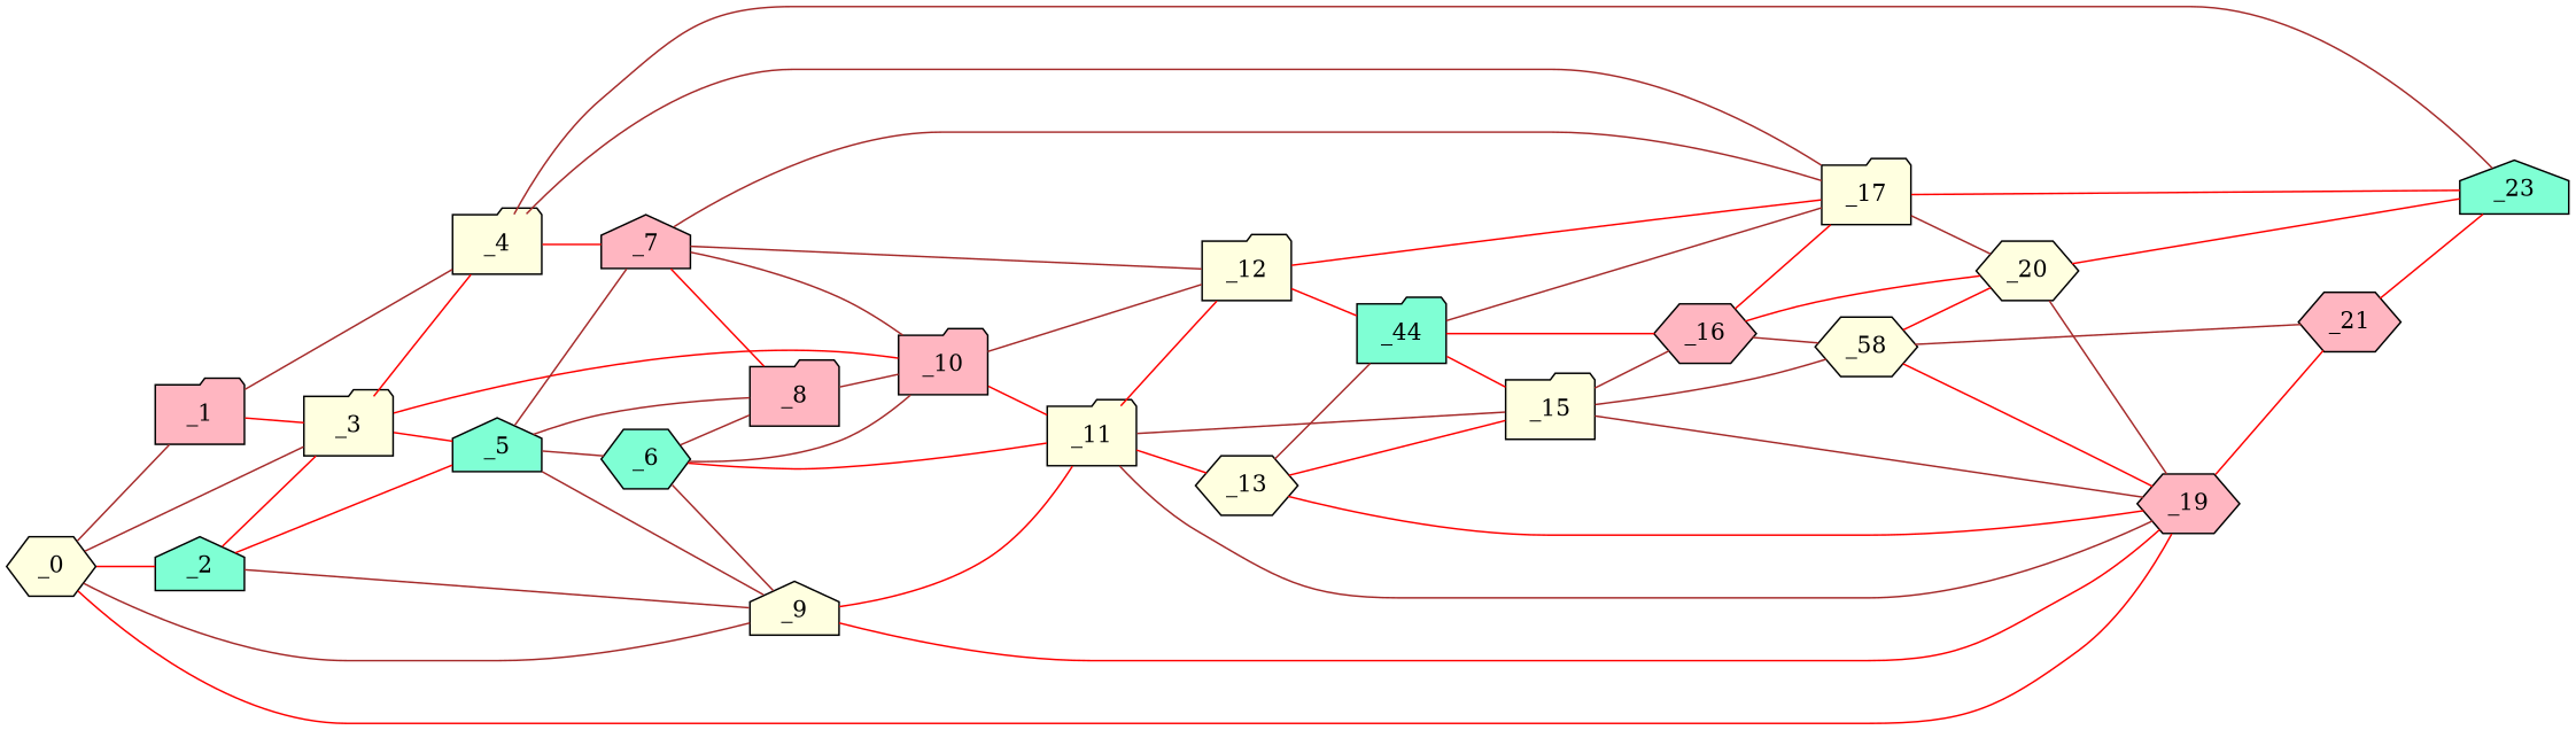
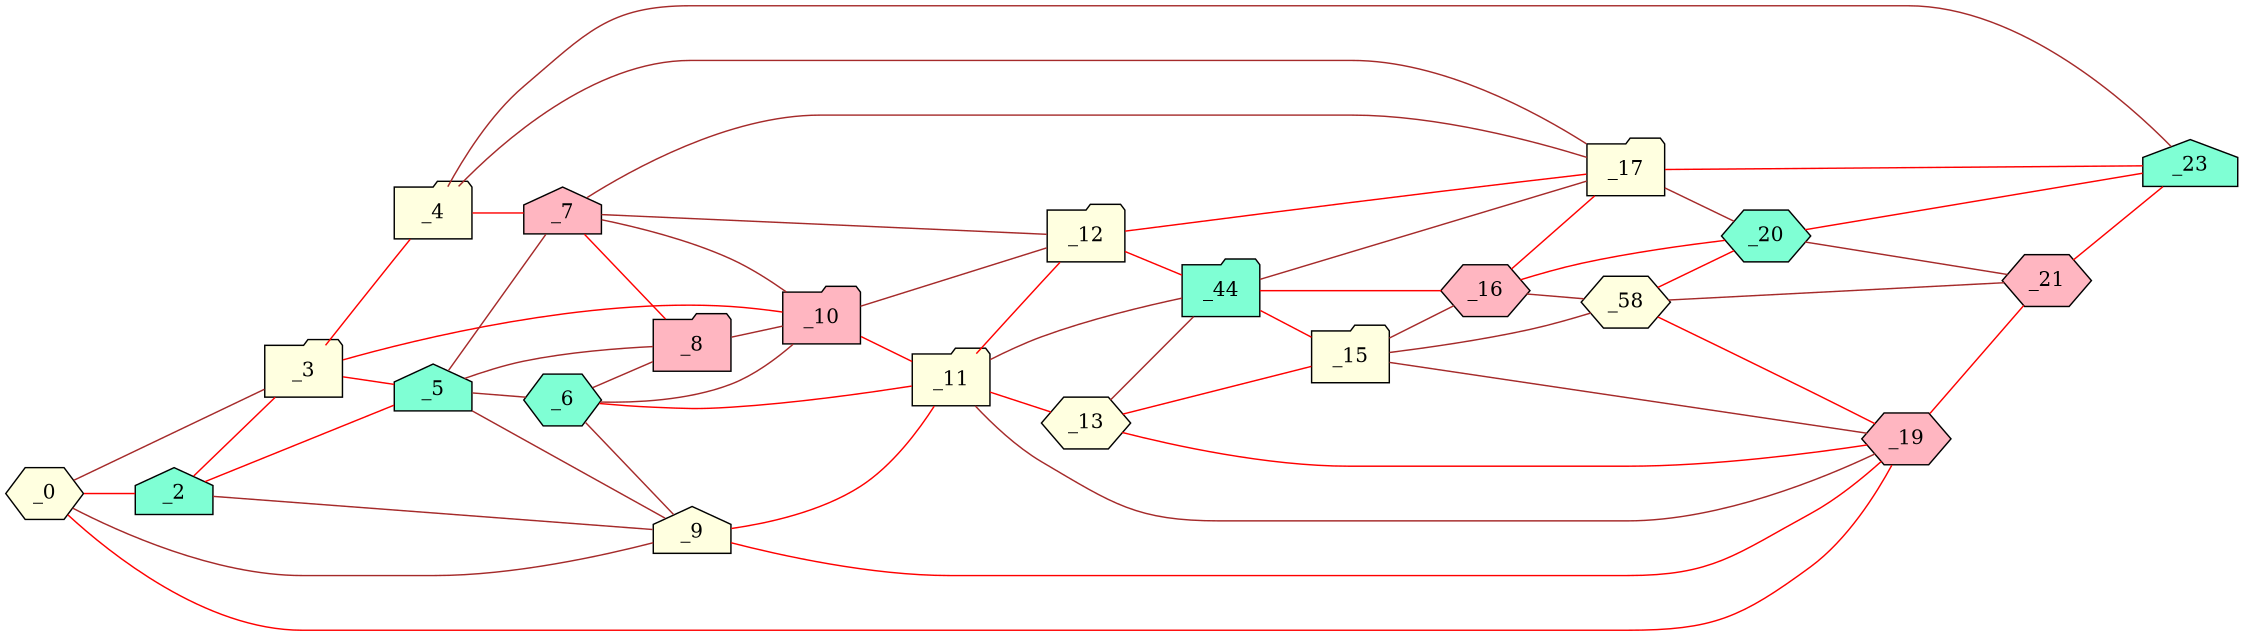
  graph {
    rankdir=LR
    node [fillcolor=lightyellow shape=folder style=filled x=5 y=47]
    edge [color=brown valence=2]
    _0 [shape=hexagon y=69]
-   _1 [fillcolor=lightpink y=86]
    _2 [fillcolor=aquamarine shape=house x=26 y=65]
    _3 [x=30 y=80]
    _9 [shape=house x=61 y=48]
    _19 [fillcolor=lightpink shape=hexagon x=100 y=32]
    _4 [x=30 y=95]
    _5 [fillcolor=aquamarine shape=house x=41 y=61]
    _10 [fillcolor=lightpink x=64 y=69]
    _11 [x=72]
    _21 [fillcolor=lightpink shape=hexagon x=110 y=38]
    _7 [fillcolor=lightpink shape=house x=57 y=78]
    _17 [x=97 y=68]
    _23 [fillcolor=aquamarine shape=house x=126 y=57]
    _6 [fillcolor=aquamarine shape=hexagon x=57 y=56]
    _8 [fillcolor=lightpink x=59 y=71]
    _12 [x=74 y=71]
    _13 [shape=hexagon x=82]
    n19 [fillcolor=aquamarine label=_44 x=84 y=60]
-   _20 [shape=hexagon x=103 y=61]
+   _20 [fillcolor=aquamarine shape=hexagon x=103 y=61]
    _15 [x=90]
    _16 [fillcolor=lightpink shape=hexagon x=97 y=58]
    n23 [label=_58 shape=hexagon x=98 y=41]
-   _0 -- _1 [valence=1]
    _0 -- _2 [color=red]
    _0 -- _3 [valence=1]
    _0 -- _9 [valence=1]
    _0 -- _19 [color=red valence=1]
-   _1 -- _3 [color=red]
-   _1 -- _4 [valence=1]
    _2 -- _3 [color=red]
    _2 -- _9
    _2 -- _5 [color=red]
    _3 -- _4 [color=red valence=1]
    _3 -- _5 [color=red]
    _3 -- _10 [color=red]
    _9 -- _19 [color=red]
    _9 -- _11 [color=red]
    _19 -- _21 [color=red valence=1]
    _4 -- _7 [color=red]
    _4 -- _17
    _4 -- _23 [valence=1]
    _5 -- _9 [valence=1]
    _5 -- _7
    _5 -- _6 [valence=1]
    _5 -- _8
    _10 -- _11 [color=red]
    _10 -- _12 [valence=1]
    _11 -- _19
    _11 -- _12 [color=red]
    _11 -- _13 [color=red]
-   _11 -- _15
+   _11 -- n19
    _21 -- _23 [color=red valence=1]
    _7 -- _10
    _7 -- _17
    _7 -- _8 [color=red valence=1]
    _7 -- _12
    _17 -- _23 [color=red valence=1]
    _17 -- _20
    _6 -- _9
    _6 -- _10
    _6 -- _11 [color=red valence=1]
    _6 -- _8 [valence=1]
    _8 -- _10
    _12 -- _17 [color=red valence=1]
    _12 -- n19 [color=red valence=1]
    _13 -- _19 [color=red]
    _13 -- n19 [valence=1]
    _13 -- _15 [color=red valence=1]
    n19 -- _17 [valence=1]
    n19 -- _15 [color=red]
    n19 -- _16 [color=red valence=1]
-   _20 -- _19 [valence=1]
+   _20 -- _21 [valence=1]
    _20 -- _23 [color=red]
    _15 -- _19
    _15 -- _16
    _15 -- n23
    _16 -- _17 [color=red]
    _16 -- _20 [color=red]
    _16 -- n23
    n23 -- _19 [color=red valence=1]
    n23 -- _21
    n23 -- _20 [color=red]
  }
